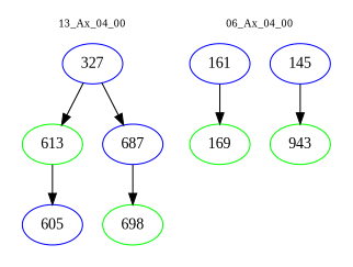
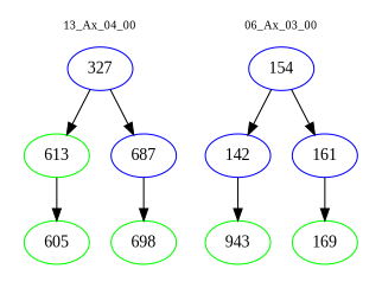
  digraph {
    fontname="Liberation Serif"
    node [color=blue fontname="Liberation Serif"]
    edge [color=black fontname="Liberation Serif"]
    n1 [label=327]
    n2 [color=green label=613]
    n3 [label=687]
-   n4 [label=605]
+   n4 [color=green label=605]
    n5 [color=green label=698]
-   n7 [label=145]
+   n6 [label=154]
+   n7 [label=142]
    n8 [label=161]
    n9 [color=green label=943]
    n10 [color=green label=169]
    subgraph cluster_1 {
      color=white
      fontsize=10
      label="13_Ax_04_00"
      n1
      n2
      n3
      n4
      n5
    }
    subgraph cluster_2 {
      color=white
      fontsize=10
-     label="06_Ax_04_00"
+     label="06_Ax_03_00"
+     n6
      n7
      n8
      n9
      n10
    }
    n1 -> n2
    n1 -> n3
    n2 -> n4
    n3 -> n5
+   n6 -> n7
+   n6 -> n8
    n7 -> n9
    n8 -> n10
  }
